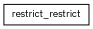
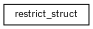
  digraph {
    rankdir=LR
    fontname="IBM Plex Sans"
-   n1 [color=black fillcolor=white fontname="IBM Plex Sans" fontsize=10 height=0.2 label=restrict_restrict shape=record style=filled width=0.4]
+   n1 [color=black fillcolor=white fontname="IBM Plex Sans" fontsize=10 height=0.2 label=restrict_struct shape=record style=filled width=0.4]
  }
